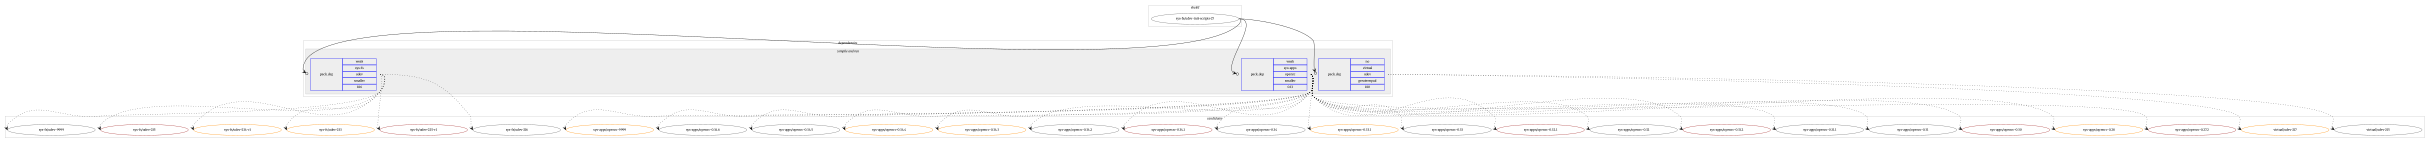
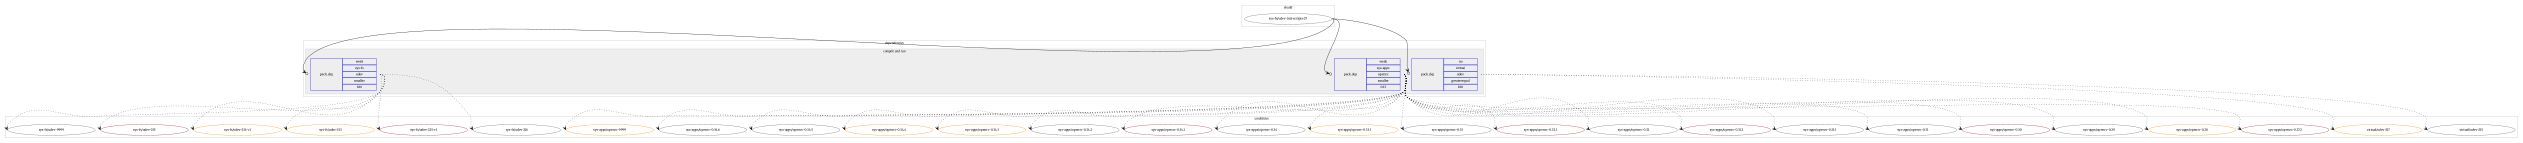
  digraph {
    compound=true
    concentrate=true
    fontname=Merriweather
    fontsize=10
    newrank=true
    rankdir=TB
    ranksep=1.5
    node [color=gray40 fontname=Merriweather fontsize=10]
    edge [arrowhead=vee fontname=Merriweather headport=w style=dotted tailport=e weight=100]
    n1 [label="sys-fs/udev-init-scripts-27" width=4]
    n2 [color=blue label=<<TABLE BORDER="0" CELLBORDER="1" CELLSPACING="0" CELLPADDING="4" WIDTH="220"><TR><TD ROWSPAN="6" CELLPADDING="30">pack_dep</TD></TR><TR><TD WIDTH="110">no</TD></TR><TR><TD>virtual</TD></TR><TR><TD>udev</TD></TR><TR><TD>greaterequal</TD></TR><TR><TD>180</TD></TR></TABLE>> shape=none]
    n3 [color=blue label=<<TABLE BORDER="0" CELLBORDER="1" CELLSPACING="0" CELLPADDING="4" WIDTH="220"><TR><TD ROWSPAN="6" CELLPADDING="30">pack_dep</TD></TR><TR><TD WIDTH="110">weak</TD></TR><TR><TD>sys-apps</TD></TR><TR><TD>openrc</TD></TR><TR><TD>smaller</TD></TR><TR><TD>0.13</TD></TR></TABLE>> shape=none]
    n4 [color=blue label=<<TABLE BORDER="0" CELLBORDER="1" CELLSPACING="0" CELLPADDING="4" WIDTH="220"><TR><TD ROWSPAN="6" CELLPADDING="30">pack_dep</TD></TR><TR><TD WIDTH="110">weak</TD></TR><TR><TD>sys-fs</TD></TR><TR><TD>udev</TD></TR><TR><TD>smaller</TD></TR><TR><TD>186</TD></TR></TABLE>> shape=none]
    n5 [label="virtual/udev-215" width=4]
    n6 [color=darkorange label="virtual/udev-217" width=4]
    n7 [color=brown label="sys-apps/openrc-0.27.2" width=4]
    n8 [color=darkorange label="sys-apps/openrc-0.28" width=4]
+   n9 [label="sys-apps/openrc-0.29" width=4]
    n10 [color=brown label="sys-apps/openrc-0.30" width=4]
    n11 [label="sys-apps/openrc-0.31" width=4]
    n12 [label="sys-apps/openrc-0.31.1" width=4]
    n13 [color=brown label="sys-apps/openrc-0.31.2" width=4]
    n14 [label="sys-apps/openrc-0.32" width=4]
    n15 [color=brown label="sys-apps/openrc-0.32.1" width=4]
    n16 [label="sys-apps/openrc-0.33" width=4]
    n17 [color=darkorange label="sys-apps/openrc-0.33.1" width=4]
    n18 [label="sys-apps/openrc-0.34" width=4]
    n19 [color=brown label="sys-apps/openrc-0.34.1" width=4]
    n20 [label="sys-apps/openrc-0.34.2" width=4]
    n21 [color=darkorange label="sys-apps/openrc-0.34.3" width=4]
    n22 [color=darkorange label="sys-apps/openrc-0.34.4" width=4]
    n23 [label="sys-apps/openrc-0.34.5" width=4]
    n24 [label="sys-apps/openrc-0.34.6" width=4]
    n25 [color=darkorange label="sys-apps/openrc-9999" width=4]
    n26 [label="sys-fs/udev-216" width=4]
    n27 [color=brown label="sys-fs/udev-225-r1" width=4]
    n28 [color=darkorange label="sys-fs/udev-233" width=4]
    n29 [color=darkorange label="sys-fs/udev-234-r1" width=4]
    n30 [color=brown label="sys-fs/udev-235" width=4]
    n31 [label="sys-fs/udev-9999" width=4]
    subgraph cluster_1 {
      color=gray
      label=<<i>ebuild</i>>
      rank=same
      n1
    }
    subgraph cluster_2 {
      color=gray
      label=<<i>dependencies</i>>
      subgraph cluster_3 {
        color=gray
        fillcolor="#eeeeee"
        label=<<i>compile</i>>
        style=filled
      }
      subgraph cluster_4 {
        color=gray
        fillcolor="#eeeeee"
        label=<<i>compile and run</i>>
        style=filled
        subgraph sub_5 {
          color=gray
          fillcolor="#eeeeee"
          label=<<i>compile and run</i>>
          style=filled
          n2
        }
        subgraph sub_6 {
          color=gray
          fillcolor="#eeeeee"
          label=<<i>compile and run</i>>
          style=filled
          n3
        }
        subgraph sub_7 {
          color=gray
          fillcolor="#eeeeee"
          label=<<i>compile and run</i>>
          style=filled
          n4
        }
      }
      subgraph cluster_8 {
        color=gray
        fillcolor="#eeeeee"
        label=<<i>run</i>>
        style=filled
      }
    }
    subgraph cluster_9 {
      color=gray
      label=<<i>candidates</i>>
      rank=same
      subgraph sub_10 {
        color=black
        label=<<i>candidates</i>>
        nodesep=1
        rank=same
        n5
        n6
      }
      subgraph sub_11 {
        color=black
        label=<<i>candidates</i>>
        nodesep=1
        rank=same
        n7
        n8
+       n9
        n10
        n11
        n12
        n13
        n14
        n15
        n16
        n17
        n18
        n19
        n20
        n21
        n22
        n23
        n24
        n25
      }
      subgraph sub_12 {
        color=black
        label=<<i>candidates</i>>
        nodesep=1
        rank=same
        n26
        n27
        n28
        n29
        n30
        n31
      }
    }
    n1 -> n2 [arrowhead=odotvee style=solid weight=20]
    n1 -> n3 [arrowhead=odotvee style=solid weight=20]
    n1 -> n4 [arrowhead=odotvee style=solid weight=20]
    n2 -> n5
    n2 -> n6
    n3 -> n7
    n3 -> n8
+   n3 -> n9
    n3 -> n10
    n3 -> n11
    n3 -> n12
    n3 -> n13
    n3 -> n14
    n3 -> n15
    n3 -> n16
    n3 -> n17
    n3 -> n18
    n3 -> n19
    n3 -> n20
    n3 -> n21
    n3 -> n22
    n3 -> n23
    n3 -> n24
    n3 -> n25
    n4 -> n26
    n4 -> n27
    n4 -> n28
    n4 -> n29
    n4 -> n30
    n4 -> n31
  }
